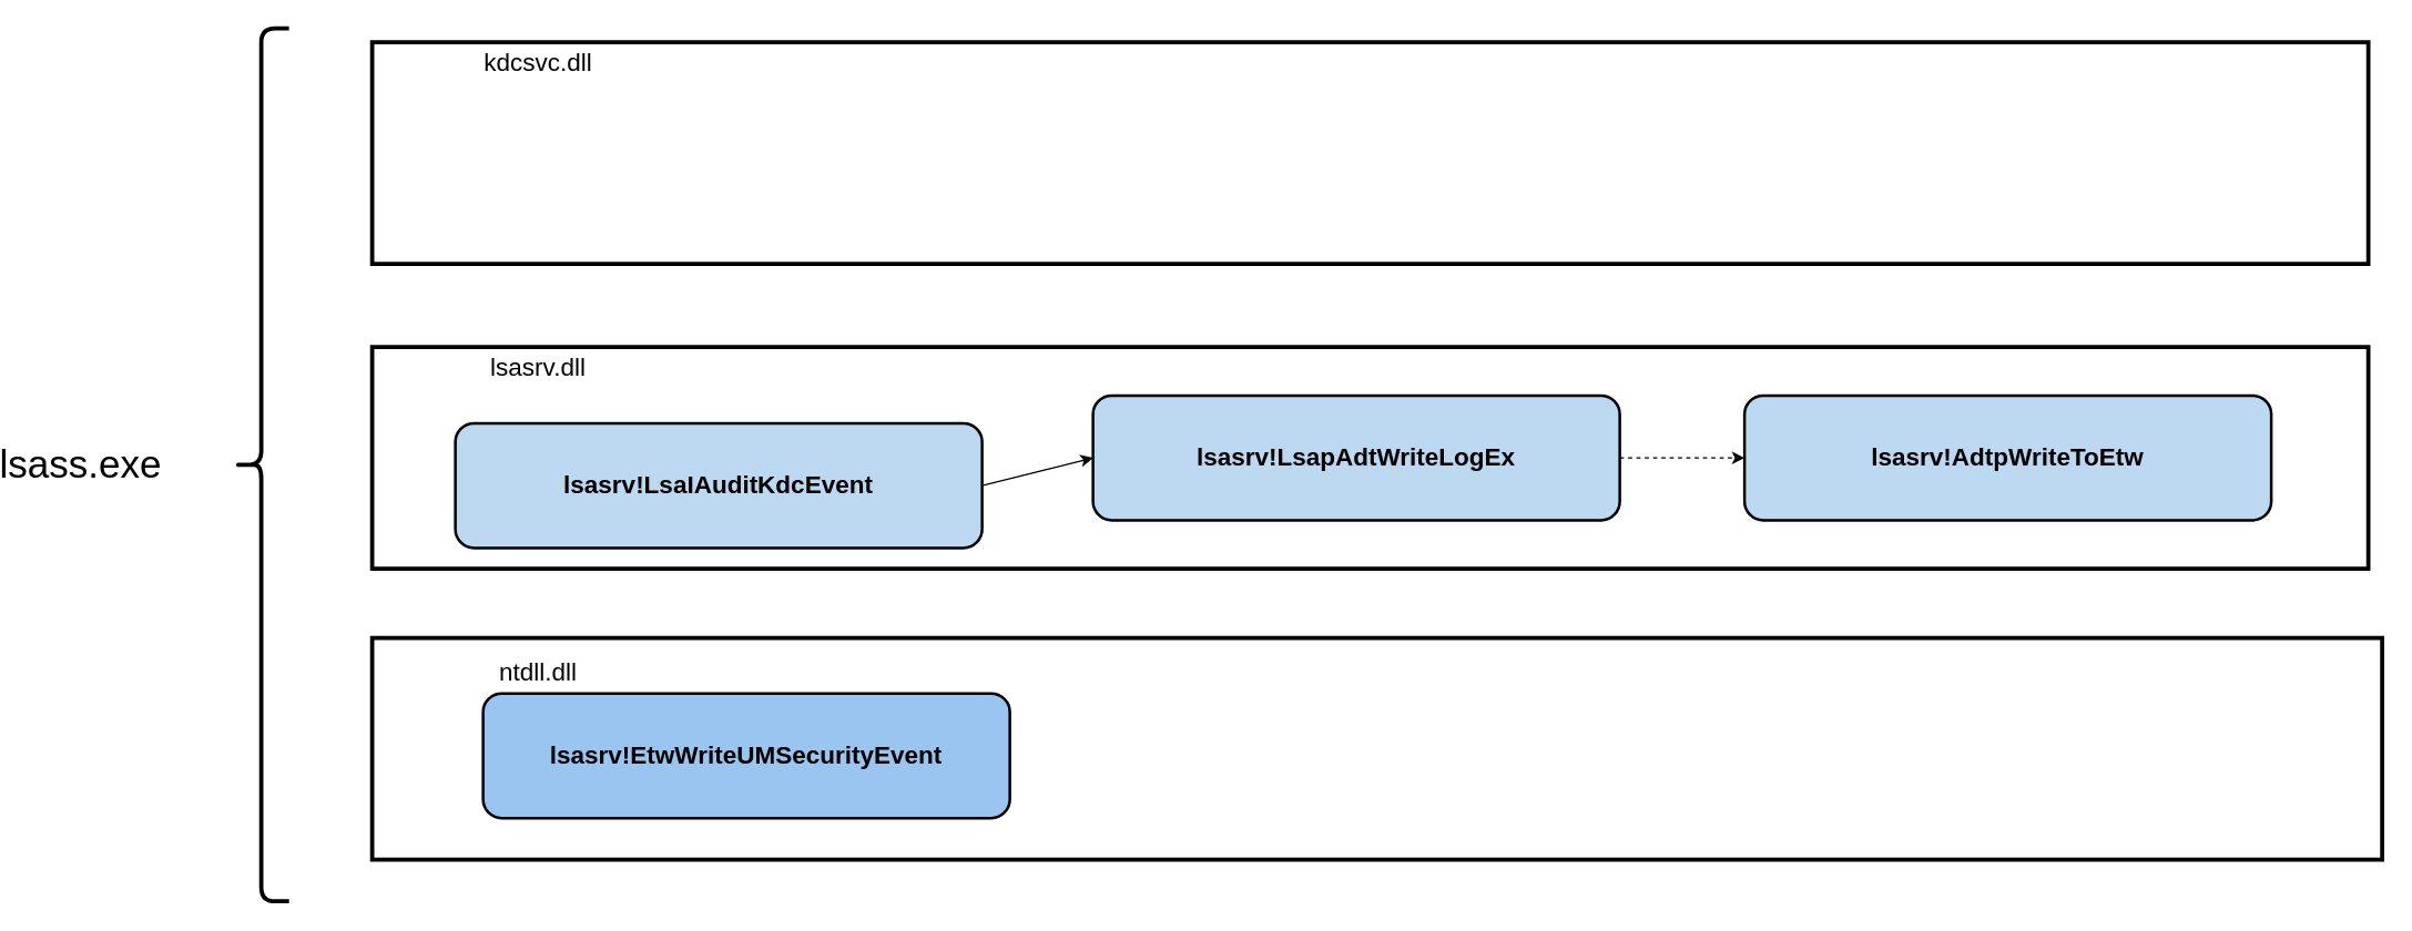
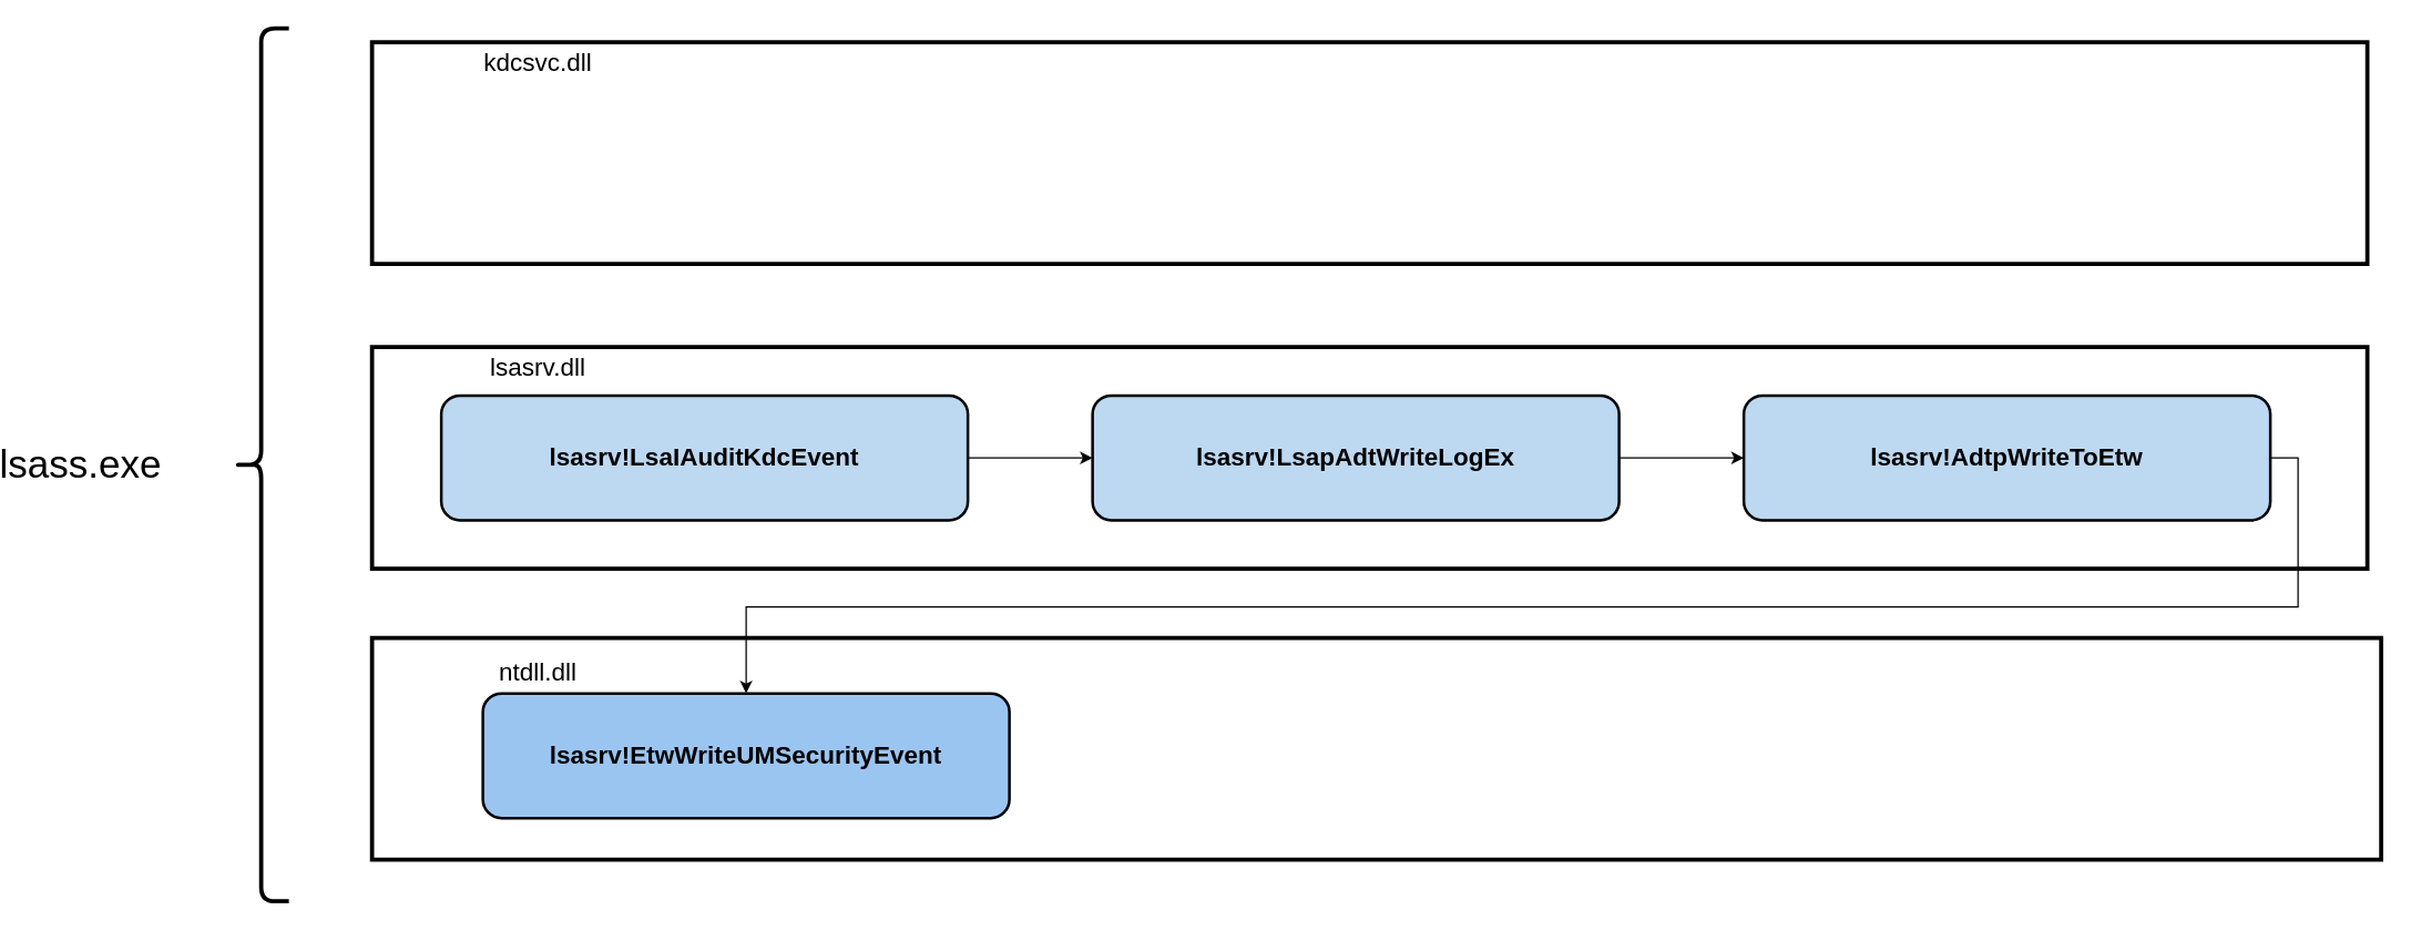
  <mxCell id="0" />
  <mxCell id="1" parent="0" />
  <mxCell id="2" value="" style="rounded=0;whiteSpace=wrap;html=1;fontSize=20;strokeWidth=3;" vertex="1" parent="1"><mxGeometry x="260" y="460" width="1450" height="160" as="geometry" /></mxCell>
  <mxCell id="3" value="" style="rounded=0;whiteSpace=wrap;html=1;fontSize=20;strokeWidth=3;" vertex="1" parent="1"><mxGeometry x="260" y="250" width="1440" height="160" as="geometry" /></mxCell>
  <mxCell id="4" value="&lt;span style=&quot;font-size: 28px;&quot;&gt;lsass.exe&lt;/span&gt;" style="text;html=1;strokeColor=none;fillColor=none;align=center;verticalAlign=middle;whiteSpace=wrap;rounded=0;" vertex="1" parent="1"><mxGeometry x="20" y="320" width="60" height="30" as="geometry" /></mxCell>
  <mxCell id="5" value="" style="shape=curlyBracket;whiteSpace=wrap;html=1;rounded=1;fontSize=20;strokeWidth=3;" vertex="1" parent="1"><mxGeometry x="160" y="20" width="40" height="630" as="geometry" /></mxCell>
  <mxCell id="6" value="&lt;font style=&quot;font-size: 18px;&quot;&gt;lsasrv.dll&lt;/font&gt;" style="text;html=1;strokeColor=none;fillColor=none;align=center;verticalAlign=middle;whiteSpace=wrap;rounded=0;" vertex="1" parent="1"><mxGeometry x="350" y="250" width="60" height="30" as="geometry" /></mxCell>
+ <mxCell id="7" style="edgeStyle=orthogonalEdgeStyle;rounded=0;orthogonalLoop=1;jettySize=auto;html=1;exitX=1;exitY=0.5;exitDx=0;exitDy=0;entryX=0.5;entryY=0;entryDx=0;entryDy=0;" edge="1" parent="1" source="8" target="14"><mxGeometry relative="1" as="geometry" /></mxCell>
  <mxCell id="8" value="&lt;b&gt;lsasrv!AdtpWriteToEtw&lt;/b&gt;" style="rounded=1;whiteSpace=wrap;html=1;fontSize=18;strokeWidth=2;fillColor=#BDD8F1;" vertex="1" parent="1"><mxGeometry x="1250" y="285" width="380" height="90" as="geometry" /></mxCell>
- <mxCell id="9" style="edgeStyle=none;rounded=0;orthogonalLoop=1;jettySize=auto;html=1;exitX=1;exitY=0.5;exitDx=0;exitDy=0;entryX=0;entryY=0.5;entryDx=0;entryDy=0;dashed=1;" edge="1" parent="1" source="10" target="8"><mxGeometry relative="1" as="geometry" /></mxCell>
+ <mxCell id="9" style="edgeStyle=none;rounded=0;orthogonalLoop=1;jettySize=auto;html=1;exitX=1;exitY=0.5;exitDx=0;exitDy=0;entryX=0;entryY=0.5;entryDx=0;entryDy=0;" edge="1" parent="1" source="10" target="8"><mxGeometry relative="1" as="geometry" /></mxCell>
  <mxCell id="10" value="&lt;b&gt;lsasrv!LsapAdtWriteLogEx&lt;/b&gt;" style="rounded=1;whiteSpace=wrap;html=1;fontSize=18;strokeWidth=2;fillColor=#BDD8F1;" vertex="1" parent="1"><mxGeometry x="780" y="285" width="380" height="90" as="geometry" /></mxCell>
  <mxCell id="11" style="rounded=0;orthogonalLoop=1;jettySize=auto;html=1;exitX=1;exitY=0.5;exitDx=0;exitDy=0;entryX=0;entryY=0.5;entryDx=0;entryDy=0;" edge="1" parent="1" source="12" target="10"><mxGeometry relative="1" as="geometry" /></mxCell>
- <mxCell id="12" value="&lt;b&gt;lsasrv!LsaIAuditKdcEvent&lt;/b&gt;" style="rounded=1;whiteSpace=wrap;html=1;fontSize=18;strokeWidth=2;fillColor=#BDD8F1;" vertex="1" parent="1"><mxGeometry x="320" y="305" width="380" height="90" as="geometry" /></mxCell>
+ <mxCell id="12" value="&lt;b&gt;lsasrv!LsaIAuditKdcEvent&lt;/b&gt;" style="rounded=1;whiteSpace=wrap;html=1;fontSize=18;strokeWidth=2;fillColor=#BDD8F1;" vertex="1" parent="1"><mxGeometry x="310" y="285" width="380" height="90" as="geometry" /></mxCell>
  <mxCell id="13" value="&lt;font style=&quot;font-size: 18px;&quot;&gt;ntdll.dll&lt;/font&gt;" style="text;html=1;strokeColor=none;fillColor=none;align=center;verticalAlign=middle;whiteSpace=wrap;rounded=0;" vertex="1" parent="1"><mxGeometry x="350" y="470" width="60" height="30" as="geometry" /></mxCell>
  <mxCell id="14" value="&lt;b&gt;lsasrv!EtwWriteUMSecurityEvent&lt;/b&gt;" style="rounded=1;whiteSpace=wrap;html=1;fontSize=18;strokeWidth=2;fillColor=#9BC5F1;" vertex="1" parent="1"><mxGeometry x="340" y="500" width="380" height="90" as="geometry" /></mxCell>
  <mxCell id="15" value="" style="rounded=0;whiteSpace=wrap;html=1;fontSize=20;strokeWidth=3;" vertex="1" parent="1"><mxGeometry x="260" y="30" width="1440" height="160" as="geometry" /></mxCell>
  <mxCell id="16" value="&lt;font style=&quot;font-size: 18px;&quot;&gt;kdcsvc.dll&lt;/font&gt;" style="text;html=1;strokeColor=none;fillColor=none;align=center;verticalAlign=middle;whiteSpace=wrap;rounded=0;" vertex="1" parent="1"><mxGeometry x="350" y="30" width="60" height="30" as="geometry" /></mxCell>
